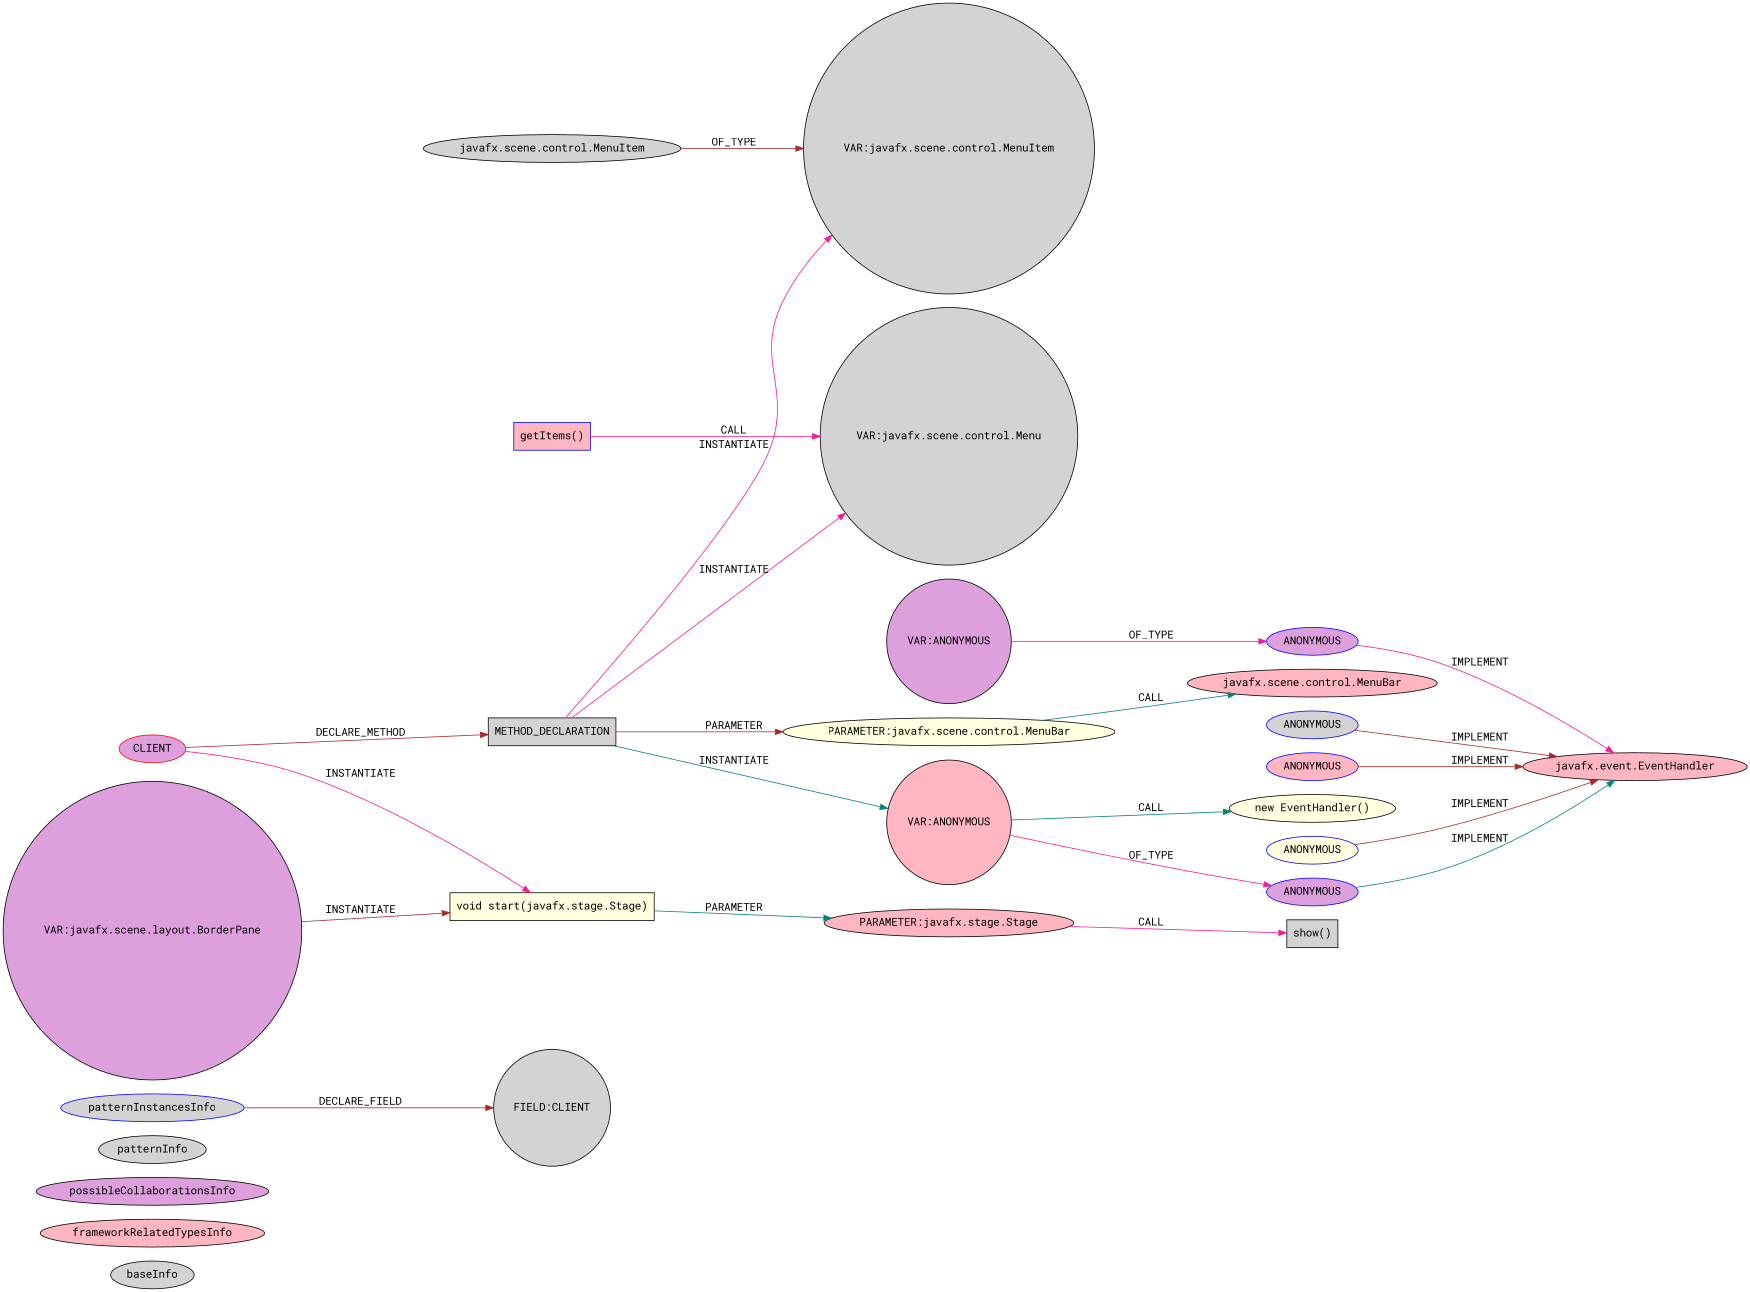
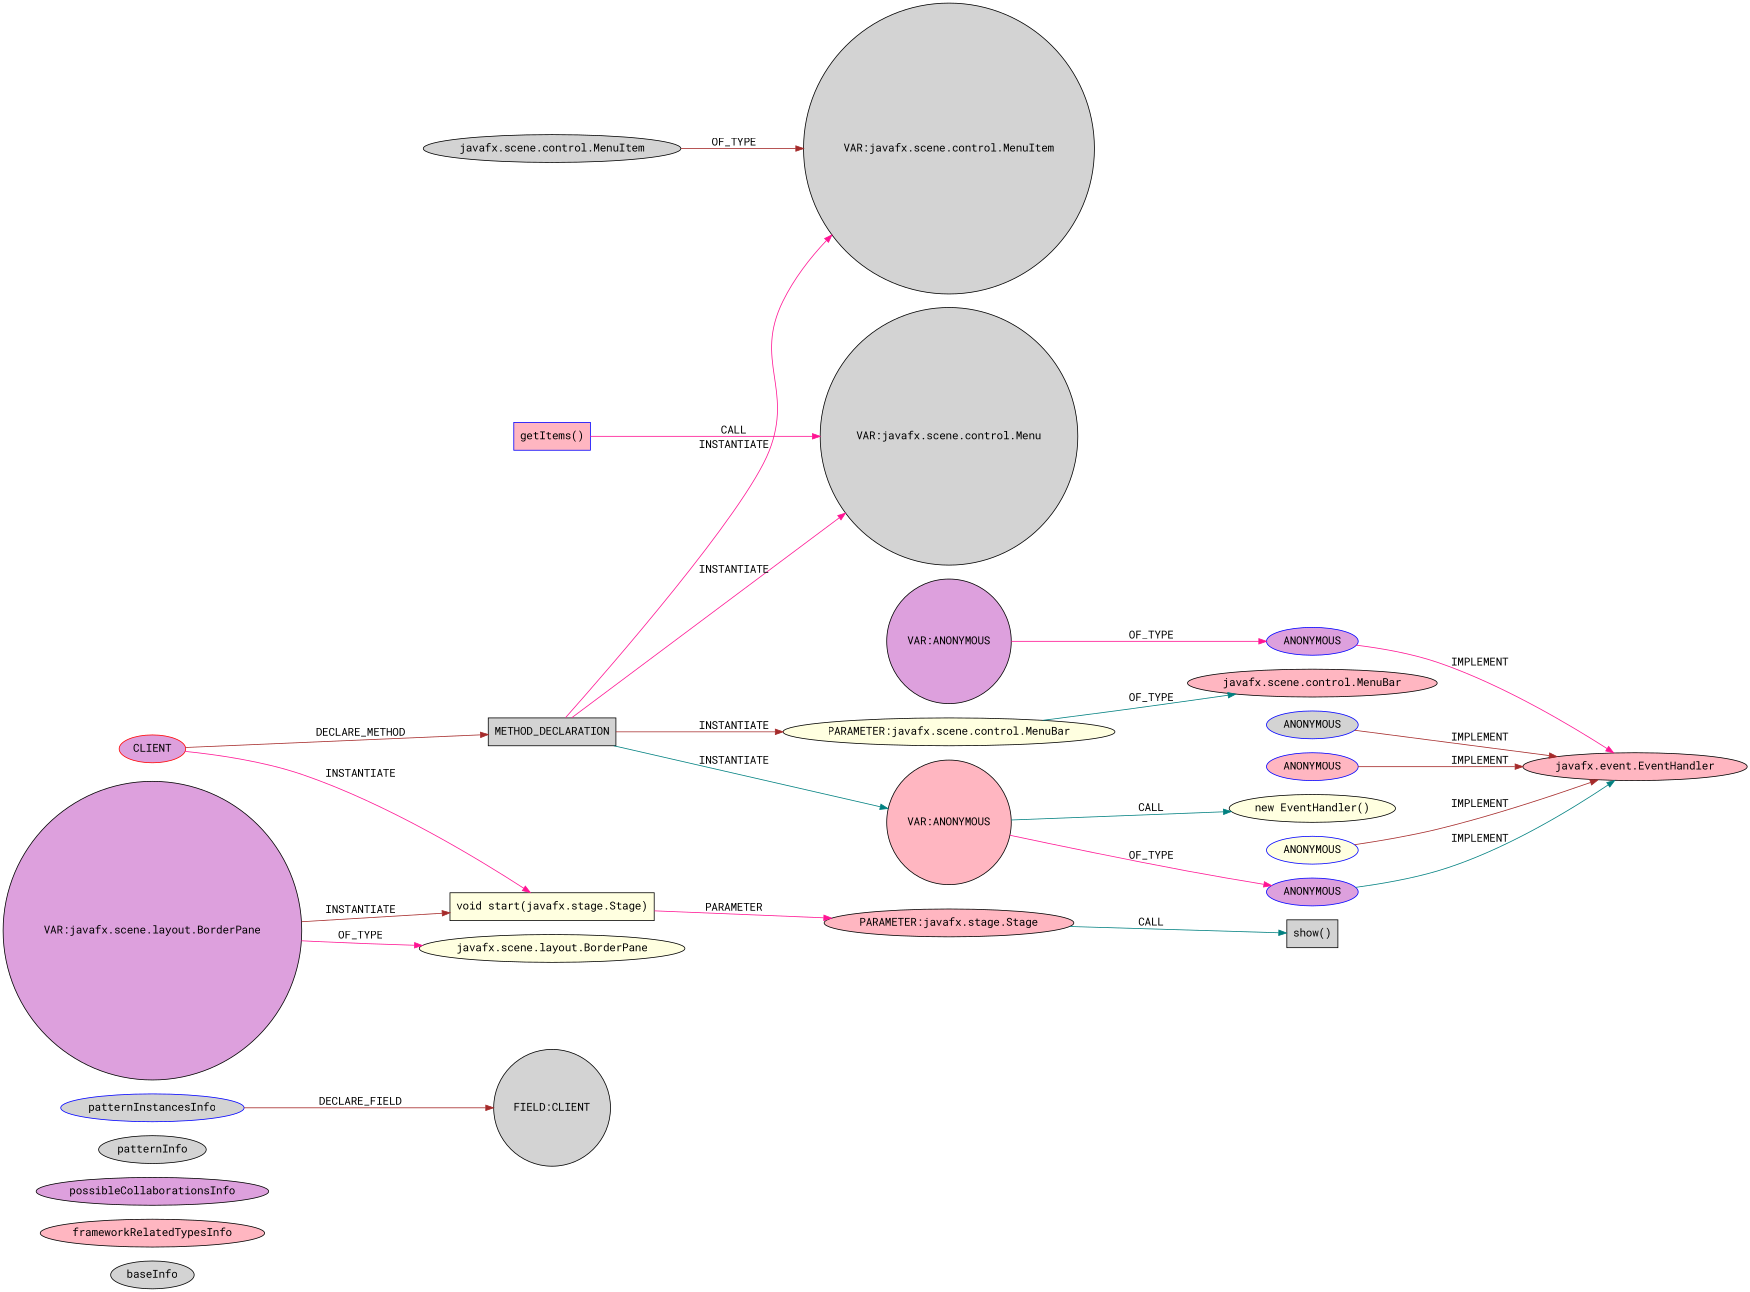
  digraph {
    fontname="Roboto Mono"
    rankdir=LR
    node [fillcolor=lightgrey fontname="Roboto Mono" style=filled isFrameworkType=false]
    edge [color=brown fontname="Roboto Mono"]
    baseInfo [category=pattern graphId=4196 isAnonymous=false possibleRelation=false isFrameworkType=""]
    frameworkRelatedTypesInfo [fillcolor=lightpink isFrameworkType=""]
    possibleCollaborationsInfo [fillcolor=plum isFrameworkType=""]
    patternInfo [frequency=2.0 patternRootClient=0 isFrameworkType=""]
    patternInstancesInfo [0="kenyjm-LifeGame~/kenyjm-LifeGame/LifeGame-master/LifeGame/src/lifegame/application/LifeGame.java~LifeGame~3436" 1="indysvision-EatWorldEditor~/indysvision-EatWorldEditor/EatWorldEditor-master/src/com/indyvision/eatworld/editor/Main.java~Main~3178" color=blue isFrameworkType=""]
    n6 [label="FIELD:CLIENT" shape=circle vertexType=FIELD_DECLARATION]
    n7 [fillcolor=lightyellow label="PARAMETER:javafx.scene.control.MenuBar" vertexType=PARAMETER_DECLARATION]
    n8 [fillcolor=lightpink label="javafx.scene.control.MenuBar" vertexType=FRAMEWORK_CLASS_TYPE]
    n9 [label=METHOD_DECLARATION shape=box vertexType=CLIENT_METHOD_DECLARATION]
    n10 [fillcolor=lightpink label="VAR:ANONYMOUS" shape=circle vertexType=VARIABLE_EXPRESION]
    n11 [label="VAR:javafx.scene.control.Menu" shape=circle vertexType=VARIABLE_EXPRESION]
    n12 [label="VAR:javafx.scene.control.MenuItem" shape=circle vertexType=VARIABLE_EXPRESION]
    n13 [color=blue fillcolor=plum label=ANONYMOUS vertexType=REFERENCE_ANONYMOUS_DECLARATION]
    n14 [fillcolor=lightyellow label="new EventHandler()" vertexType=CONSTRUCTOR_CALL]
    n15 [color=red fillcolor=plum label=CLIENT vertexType=ROOT_CLIENT_CLASS_DECLARATION]
    n16 [fillcolor=lightyellow label="void start(javafx.stage.Stage)" shape=box vertexType=OVERRIDING_METHOD_DECLARATION]
    n17 [fillcolor=lightpink label="PARAMETER:javafx.stage.Stage" vertexType=PARAMETER_DECLARATION]
    n18 [fillcolor=lightpink label="javafx.event.EventHandler" vertexType=FRAMEWORK_INTERFACE_TYPE]
    n19 [color=blue fillcolor=lightpink label="getItems()" shape=box vertexType=INSIDE_CALL]
    n20 [fillcolor=plum label="VAR:javafx.scene.layout.BorderPane" shape=circle vertexType=VARIABLE_EXPRESION]
+   n21 [fillcolor=lightyellow label="javafx.scene.layout.BorderPane" vertexType=FRAMEWORK_CLASS_TYPE]
    n22 [label="show()" shape=box vertexType=INSIDE_CALL]
    n23 [color=blue label=ANONYMOUS vertexType=REFERENCE_ANONYMOUS_DECLARATION]
    n24 [color=blue fillcolor=lightpink label=ANONYMOUS vertexType=REFERENCE_ANONYMOUS_DECLARATION]
    n25 [color=blue fillcolor=plum label=ANONYMOUS vertexType=REFERENCE_ANONYMOUS_DECLARATION]
    n26 [color=blue fillcolor=lightyellow label=ANONYMOUS vertexType=REFERENCE_ANONYMOUS_DECLARATION]
    n27 [label="javafx.scene.control.MenuItem" vertexType=FRAMEWORK_CLASS_TYPE]
    n28 [fillcolor=plum label="VAR:ANONYMOUS" shape=circle vertexType=VARIABLE_EXPRESION]
    patternInstancesInfo -> n6 [label=DECLARE_FIELD]
-   n7 -> n8 [color=teal label=CALL]
-   n9 -> n7 [label=PARAMETER]
+   n7 -> n8 [color=teal label=OF_TYPE]
+   n9 -> n7 [label=INSTANTIATE]
    n9 -> n10 [color=teal label=INSTANTIATE]
    n9 -> n11 [color=deeppink label=INSTANTIATE]
    n9 -> n12 [color=deeppink label=INSTANTIATE]
    n10 -> n13 [color=deeppink label=OF_TYPE]
    n10 -> n14 [color=teal label=CALL]
    n13 -> n18 [color=teal label=IMPLEMENT]
    n15 -> n9 [label=DECLARE_METHOD]
    n15 -> n16 [color=deeppink label=INSTANTIATE]
-   n16 -> n17 [color=teal label=PARAMETER]
-   n17 -> n22 [color=deeppink label=CALL]
+   n16 -> n17 [color=deeppink label=PARAMETER]
+   n17 -> n22 [color=teal label=CALL]
    n19 -> n11 [color=deeppink label=CALL]
    n20 -> n16 [label=INSTANTIATE]
+   n20 -> n21 [color=deeppink label=OF_TYPE]
    n23 -> n18 [label=IMPLEMENT]
    n24 -> n18 [label=IMPLEMENT]
    n25 -> n18 [color=deeppink label=IMPLEMENT]
    n26 -> n18 [label=IMPLEMENT]
    n27 -> n12 [label=OF_TYPE]
    n28 -> n25 [color=deeppink label=OF_TYPE]
  }
